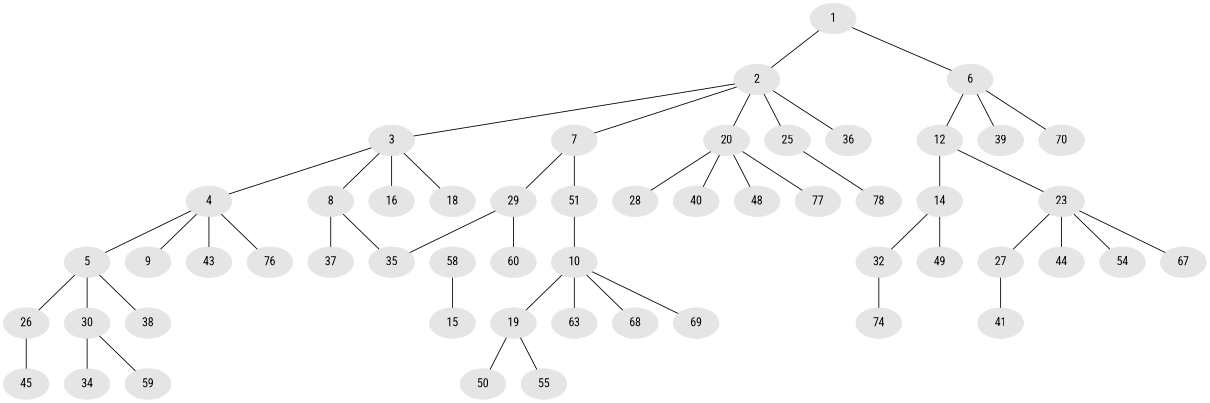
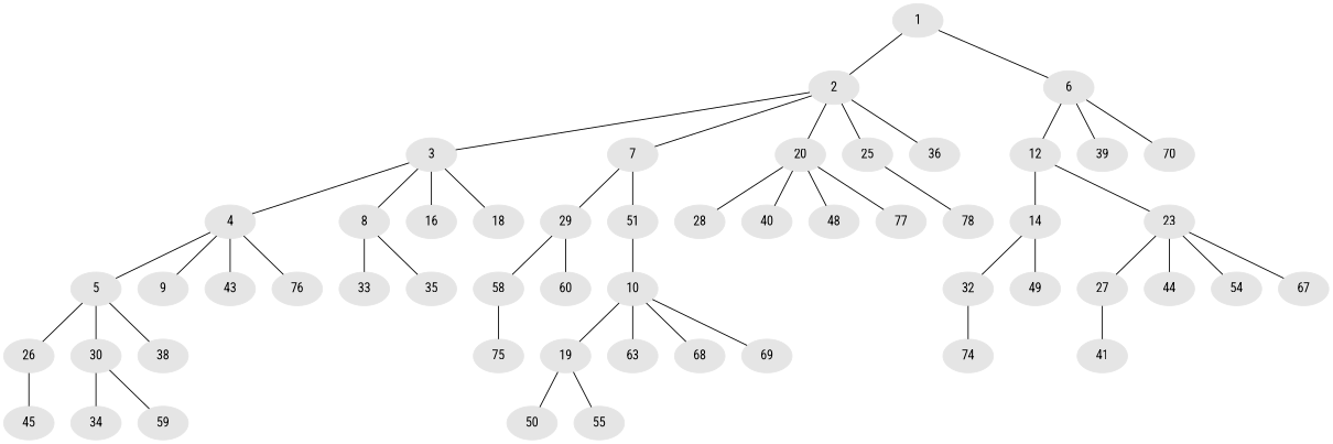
  graph {
    fontname="Roboto Condensed"
    node [color=gray90 fontname="Roboto Condensed" style=filled]
    edge [fontname="Roboto Condensed"]
    2 [super="+21"]
    3
    7 [super="+42"]
    20 [super="+22"]
    25 [super="+37"]
    36
    1
    6 [super="+65"]
    12
    39
    70
    4 [super="+24"]
    8 [super="+15"]
    16 [super="+46"]
    18 [super="+47"]
    29 [super="+64"]
    51
    28 [super="+52"]
    40
    48
    77
    78
    5 [super="+11"]
    9
    43
    76
-   33 [label=37]
+   33
    35 [super="+53"]
    26 [super="+56"]
    30
    38
    45
    34 [super="+57"]
    59
    14 [super="+17"]
    23 [super="+71"]
    10 [super="+13"]
    19 [super="+66"]
    63
    68
    69
    58 [super="+73"]
    60
    50 [super="+61"]
    55 [super="+72"]
    32
    49
    27 [super="+31"]
    44
    54 [super="+62"]
    67
    74
    41
-   75 [label=15]
+   75
    2 -- 3
    2 -- 7
    2 -- 20
    2 -- 25
    2 -- 36
    3 -- 4
    3 -- 8
    3 -- 16
    3 -- 18
    7 -- 29
    7 -- 51
    20 -- 28
    20 -- 40
    20 -- 48
    20 -- 77
    25 -- 78
    1 -- 2
    1 -- 6
    6 -- 12
    6 -- 39
    6 -- 70
    12 -- 14
    12 -- 23
    4 -- 5
    4 -- 9
    4 -- 43
    4 -- 76
    8 -- 33
    8 -- 35
-   29 -- 35
+   29 -- 58
    29 -- 60
    51 -- 10
    5 -- 26
    5 -- 30
    5 -- 38
    26 -- 45
    30 -- 34
    30 -- 59
    14 -- 32
    14 -- 49
    23 -- 27
    23 -- 44
    23 -- 54
    23 -- 67
    10 -- 19
    10 -- 63
    10 -- 68
    10 -- 69
    19 -- 50
    19 -- 55
    58 -- 75
    32 -- 74
    27 -- 41
  }
